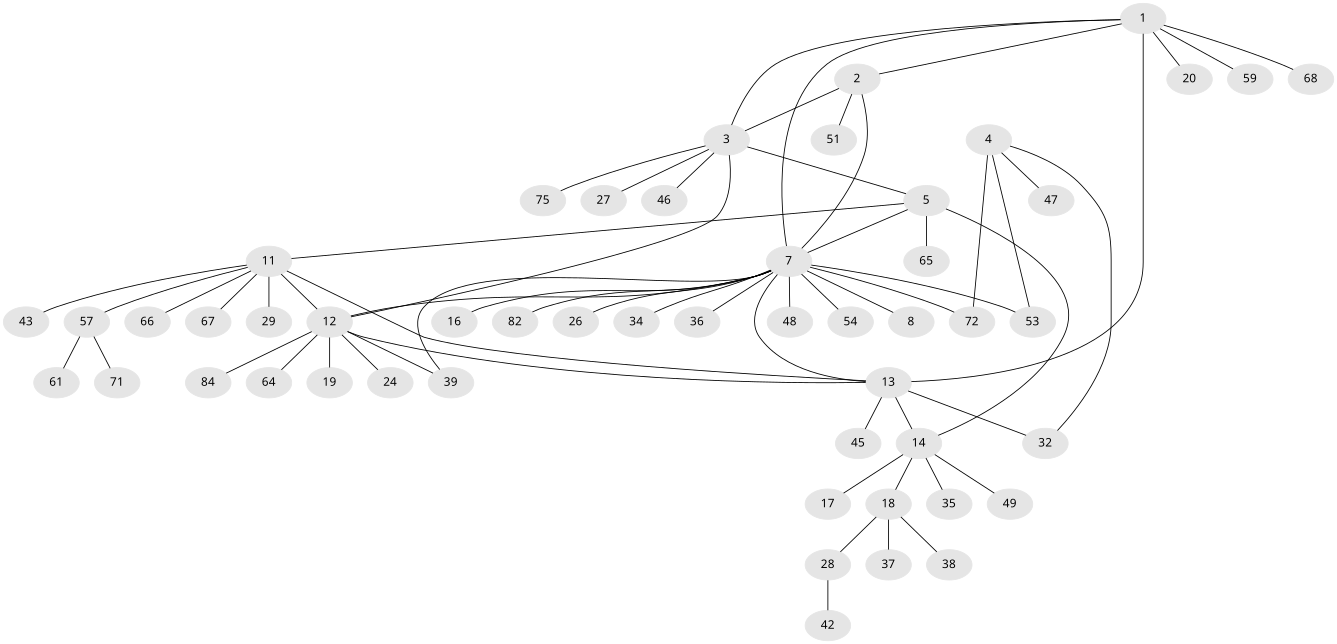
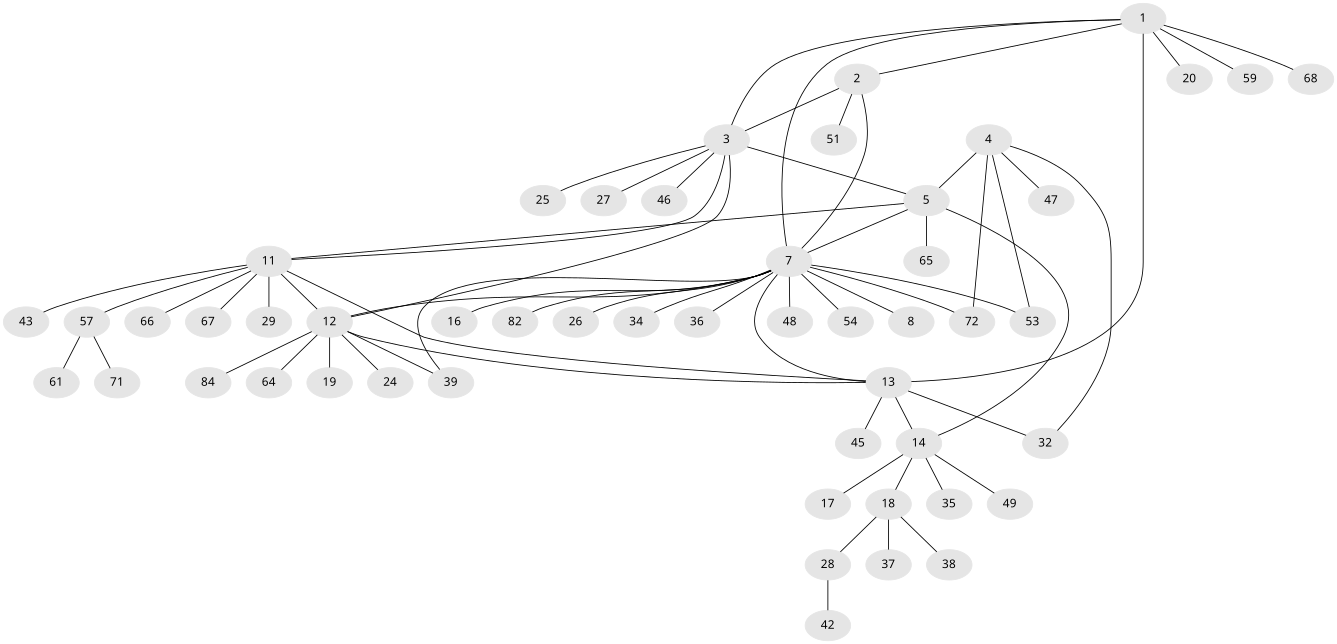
  graph {
    fontname="Noto Sans"
    node [color=gray90 fontname="Noto Sans" style=filled]
    edge [fontname="Noto Sans"]
    1 [super="+50"]
    2 [super="+58"]
    3 [super="+10"]
    7 [super="+9"]
    13 [super="+15"]
    20
    59
    68 [super="+70"]
    51
    5 [super="+6"]
    11 [super="+23"]
    12 [super="+21"]
-   25 [label=75]
+   25
    27
    46
    53
    72
    8
    16
    n20 [label=82]
    26 [super="+33"]
    34
    36
    39 [super="+55"]
    48
    54
    32 [super="+62"]
    14 [super="+41"]
    45
    65 [super="+69"]
    29 [super="+52"]
    43
    57 [super="+60"]
    66
    67
    19
    24
    n38 [label=84]
    64
    4 [super="+31"]
    47
    17
    18 [super="+40"]
    35 [super="+56"]
    49
    61
    71
    28
    37
    38
    42
    1 -- 2
    1 -- 3
    1 -- 7
    1 -- 13
    1 -- 20
    1 -- 59
    1 -- 68
    2 -- 3
    2 -- 7
    2 -- 51
    3 -- 5
+   3 -- 11
    3 -- 12
    3 -- 25
    3 -- 27
    3 -- 46
    7 -- 13
    7 -- 12
    7 -- 53
    7 -- 72
    7 -- 8 [weight=2]
    7 -- 16
    7 -- n20
    7 -- 26
    7 -- 34
    7 -- 36
    7 -- 39
    7 -- 48
    7 -- 54
    13 -- 32
    13 -- 14 [weight=2]
    13 -- 45
    5 -- 7
    5 -- 11
    5 -- 14
    5 -- 65
    11 -- 13
    11 -- 12
    11 -- 29
    11 -- 43
    11 -- 57
    11 -- 66
    11 -- 67
    12 -- 13
    12 -- 39
    12 -- 19
    12 -- 24
    12 -- n38
    12 -- 64
    14 -- 17
    14 -- 18
    14 -- 35
    14 -- 49
    57 -- 61
    57 -- 71
+   4 -- 5 [weight=2]
    4 -- 53
    4 -- 72
    4 -- 32
    4 -- 47
    18 -- 28
    18 -- 37
    18 -- 38
    28 -- 42
  }
